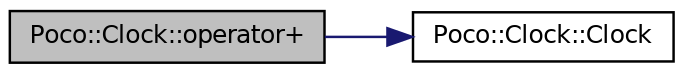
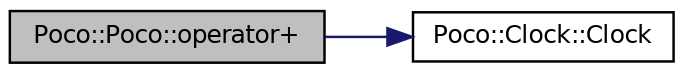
  digraph {
    rankdir=LR
    node [color=black fontname=Helvetica fontsize=10 shape=record style=filled]
-   n1 [fillcolor=grey75 fontcolor=black height=0.2 label="Poco::Clock::operator+" width=0.4]
+   n1 [fillcolor=grey75 fontcolor=black height=0.2 label="Poco::Poco::operator+" width=0.4]
    n2 [fillcolor=white height=0.2 label="Poco::Clock::Clock" width=0.4]
    n1 -> n2 [color=midnightblue fontname=Helvetica fontsize=10 labelfontname=Helvetica labelfontsize=10 style=solid]
  }
